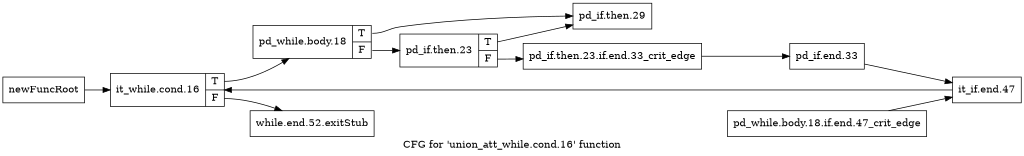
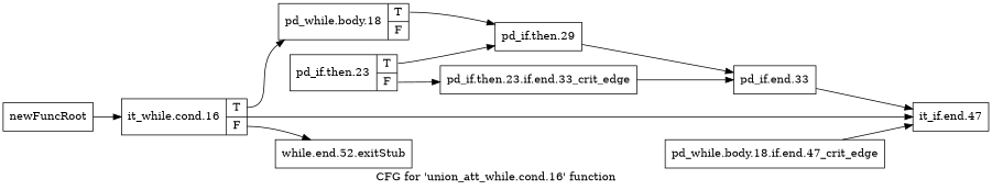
  digraph {
    label="CFG for 'union_att_while.cond.16' function"
    rankdir=LR
    node [shape=record]
    n1 [label="{newFuncRoot}"]
    n2 [label="{it_while.cond.16|{<s0>T|<s1>F}}"]
    n3 [label="{while.end.52.exitStub}"]
    n4 [label="{pd_while.body.18|{<s0>T|<s1>F}}"]
    n5 [label="{pd_if.then.23|{<s0>T|<s1>F}}"]
    n6 [label="{pd_if.then.29}"]
    n7 [label="{pd_while.body.18.if.end.47_crit_edge}"]
    n8 [label="{it_if.end.47}"]
    n9 [label="{pd_if.then.23.if.end.33_crit_edge}"]
    n10 [label="{pd_if.end.33}"]
    n1 -> n2
    n2 -> n3 [tailport=s1]
    n2 -> n4 [tailport=s0]
-   n4 -> n5 [tailport=s1]
    n4 -> n6 [tailport=s0]
    n5 -> n6 [tailport=s0]
    n5 -> n9 [tailport=s1]
+   n6 -> n10
    n7 -> n8
-   n8 -> n2
+   n2 -> n8
    n9 -> n10
    n10 -> n8
  }
